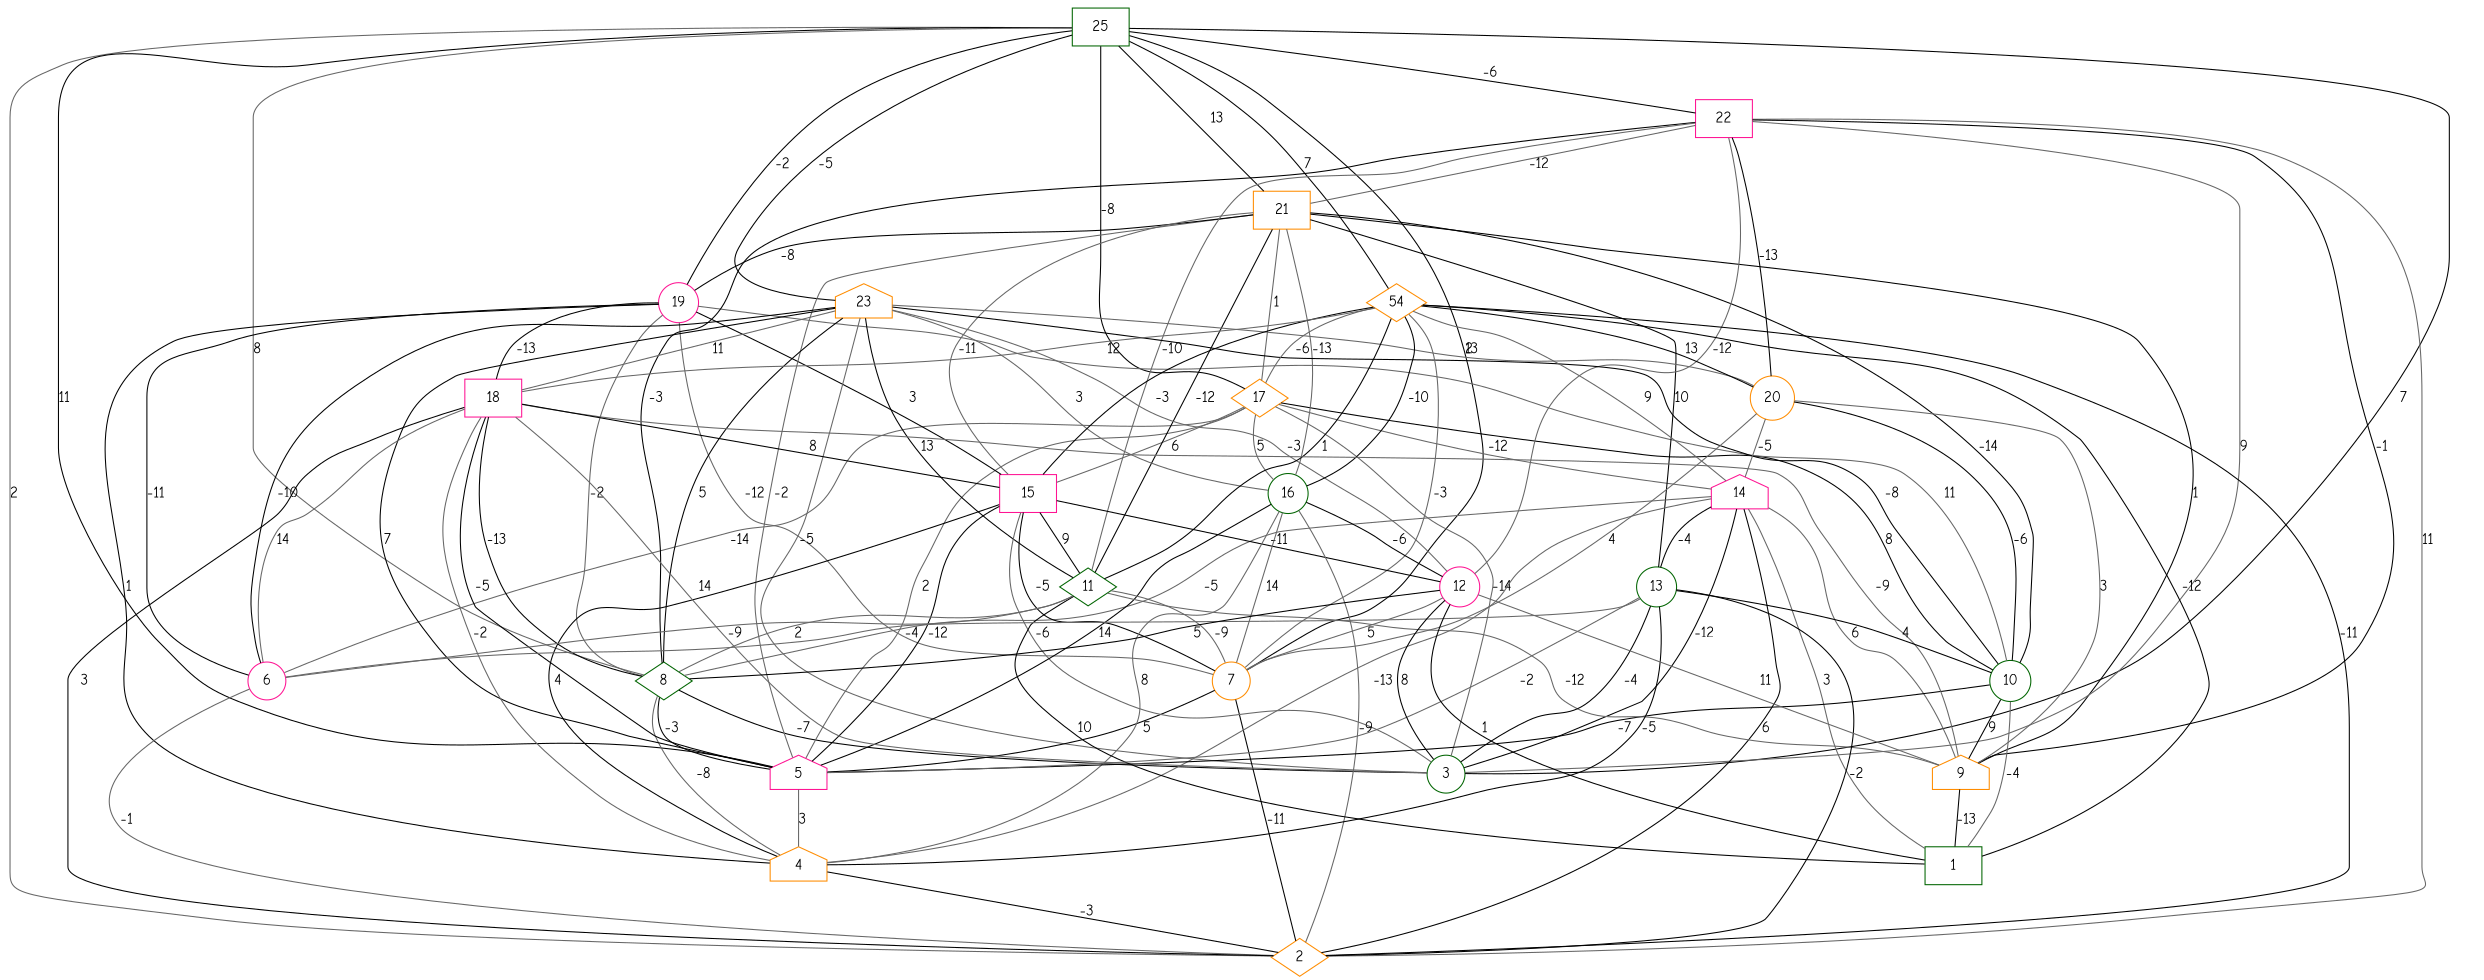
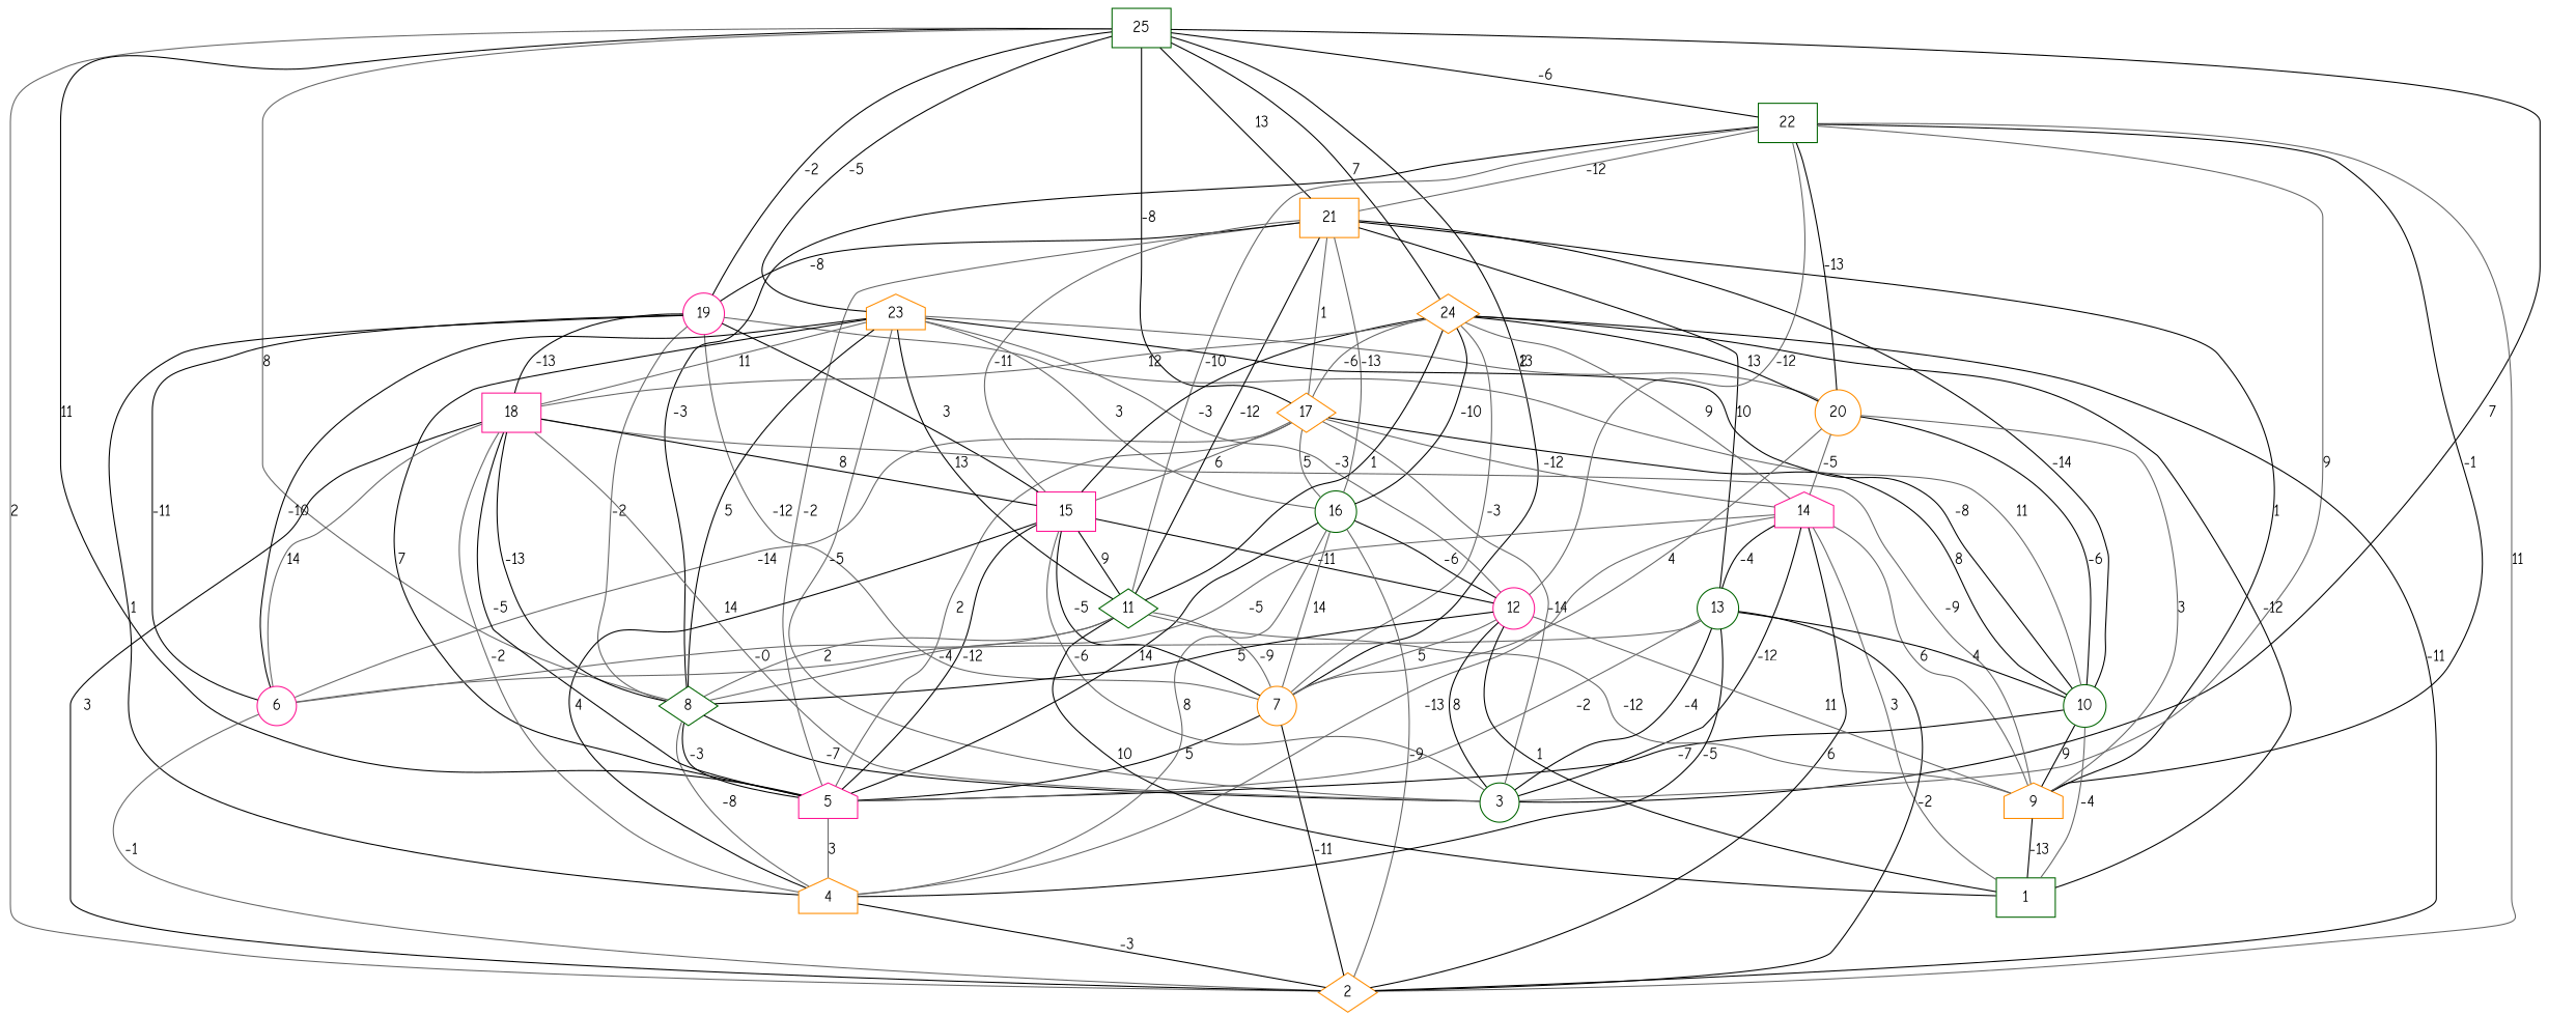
  graph {
    fontname="Comic Neue"
    node [color=darkgreen fontname="Comic Neue" shape=circle]
    edge [color=black fontname="Comic Neue"]
    25 [shape=box]
    2 [color=darkorange shape=diamond]
    3
    5 [color=deeppink shape=house]
    8 [shape=diamond]
    17 [color=darkorange shape=diamond]
    19 [color=deeppink]
    21 [color=darkorange shape=box]
-   22 [color=deeppink shape=box]
+   22 [shape=box]
    23 [color=darkorange shape=house]
-   24 [color=darkorange shape=diamond label=54]
+   24 [color=darkorange shape=diamond]
    7 [color=darkorange]
    4 [color=darkorange shape=house]
    9 [color=darkorange shape=house]
    1 [shape=box]
    14 [color=deeppink shape=house]
    15 [color=deeppink shape=box]
    16
    6 [color=deeppink]
    10
    18 [color=deeppink shape=box]
    11 [shape=diamond]
    13
    20 [color=darkorange]
    12 [color=deeppink]
    25 -- 2 [color=gray40 label=2]
    25 -- 3 [label=7]
    25 -- 5 [label=11]
    25 -- 8 [color=gray40 label=8]
    25 -- 17 [label=-8]
    25 -- 19 [label=-2]
    25 -- 21 [label=13]
    25 -- 22 [label=-6]
    25 -- 23 [label=-5]
    25 -- 24 [label=7]
    25 -- 7 [label=13]
    5 -- 4 [color=gray40 label=3]
    8 -- 3 [label=-7]
    8 -- 5 [label=-3]
    8 -- 4 [color=gray40 label=-8]
    17 -- 3 [color=gray40 label=-14]
    17 -- 5 [color=gray40 label=2]
    17 -- 14 [color=gray40 label=-12]
    17 -- 15 [color=gray40 label=6]
    17 -- 16 [color=gray40 label=5]
    17 -- 6 [color=gray40 label=-14]
    17 -- 10 [label=8]
    19 -- 8 [color=gray40 label=-2]
    19 -- 7 [color=gray40 label=-12]
    19 -- 4 [label=1]
    19 -- 15 [label=3]
    19 -- 6 [label=-11]
    19 -- 10 [color=gray40 label=11]
    19 -- 18 [label=-13]
    21 -- 5 [color=gray40 label=-2]
    21 -- 17 [color=gray40 label=1]
    21 -- 19 [label=-8]
    21 -- 9 [label=1]
    21 -- 15 [color=gray40 label=-11]
    21 -- 16 [color=gray40 label=-13]
    21 -- 10 [label=-14]
    21 -- 11 [label=-12]
    21 -- 13 [label=10]
    22 -- 2 [color=gray40 label=11]
    22 -- 3 [color=gray40 label=9]
    22 -- 8 [label=-3]
    22 -- 21 [color=gray40 label=-12]
    22 -- 9 [label=-1]
    22 -- 11 [color=gray40 label=-10]
    22 -- 20 [label=-13]
    22 -- 12 [color=gray40 label=-12]
    23 -- 3 [color=gray40 label=-5]
    23 -- 5 [label=7]
    23 -- 8 [label=5]
    23 -- 16 [color=gray40 label=3]
    23 -- 6 [label=-10]
    23 -- 10 [label=-8]
    23 -- 18 [color=gray40 label=11]
    23 -- 11 [label=13]
    23 -- 20 [color=gray40 label=2]
    23 -- 12 [color=gray40 label=-3]
    24 -- 2 [label=-11]
    24 -- 17 [color=gray40 label=-6]
    24 -- 7 [color=gray40 label=-3]
    24 -- 1 [label=-12]
    24 -- 14 [color=gray40 label=9]
    24 -- 15 [label=-3]
    24 -- 16 [label=-10]
    24 -- 18 [color=gray40 label=12]
    24 -- 11 [label=1]
    24 -- 20 [label=13]
    7 -- 2 [label=-11]
    7 -- 5 [label=5]
    4 -- 2 [label=-3]
    9 -- 1 [label=-13]
    14 -- 2 [label=6]
    14 -- 3 [label=-12]
    14 -- 8 [color=gray40 label=-5]
    14 -- 4 [color=gray40 label=-13]
    14 -- 9 [color=gray40 label=6]
    14 -- 1 [color=gray40 label=3]
    14 -- 13 [label=-4]
    15 -- 3 [color=gray40 label=-6]
    15 -- 5 [label=-12]
    15 -- 7 [label=-5]
    15 -- 4 [label=4]
    15 -- 11 [label=9]
    15 -- 12 [label=-11]
    16 -- 2 [color=gray40 label=-9]
    16 -- 5 [label=14]
    16 -- 7 [color=gray40 label=14]
    16 -- 4 [color=gray40 label=8]
    16 -- 12 [label=-6]
    6 -- 2 [color=gray40 label=-1]
    10 -- 5 [label=-7]
    10 -- 9 [label=9]
    10 -- 1 [color=gray40 label=-4]
    18 -- 2 [label=3]
    18 -- 3 [color=gray40 label=14]
    18 -- 5 [label=-5]
    18 -- 8 [label=-13]
    18 -- 4 [color=gray40 label=-2]
    18 -- 9 [color=gray40 label=-9]
    18 -- 15 [label=8]
    18 -- 6 [color=gray40 label=14]
    11 -- 8 [color=gray40 label=2]
    11 -- 7 [color=gray40 label=-9]
    11 -- 9 [color=gray40 label=-12]
    11 -- 1 [label=10]
-   11 -- 6 [color=gray40 label=-9]
+   11 -- 6 [color=gray40 label=-0]
    13 -- 2 [label=-2]
    13 -- 3 [label=-4]
    13 -- 5 [color=gray40 label=-2]
    13 -- 4 [label=-5]
    13 -- 6 [color=gray40 label=-4]
    13 -- 10 [label=4]
    20 -- 7 [color=gray40 label=4]
    20 -- 9 [color=gray40 label=3]
    20 -- 14 [color=gray40 label=-5]
    20 -- 10 [label=-6]
    12 -- 3 [label=8]
    12 -- 8 [label=5]
    12 -- 7 [color=gray40 label=5]
    12 -- 9 [color=gray40 label=11]
    12 -- 1 [label=1]
  }
